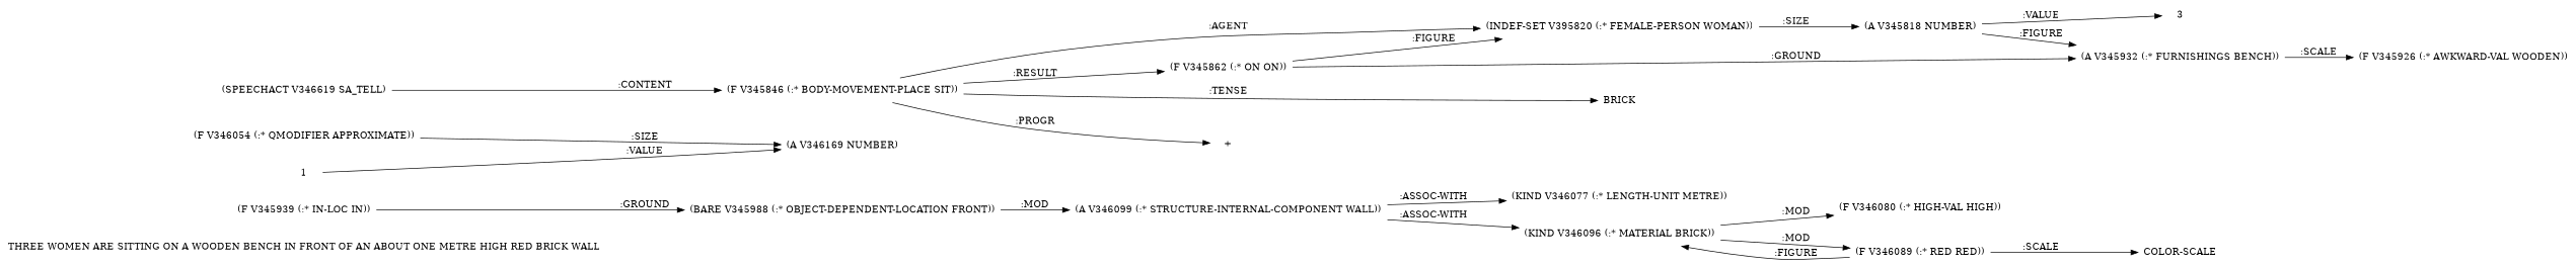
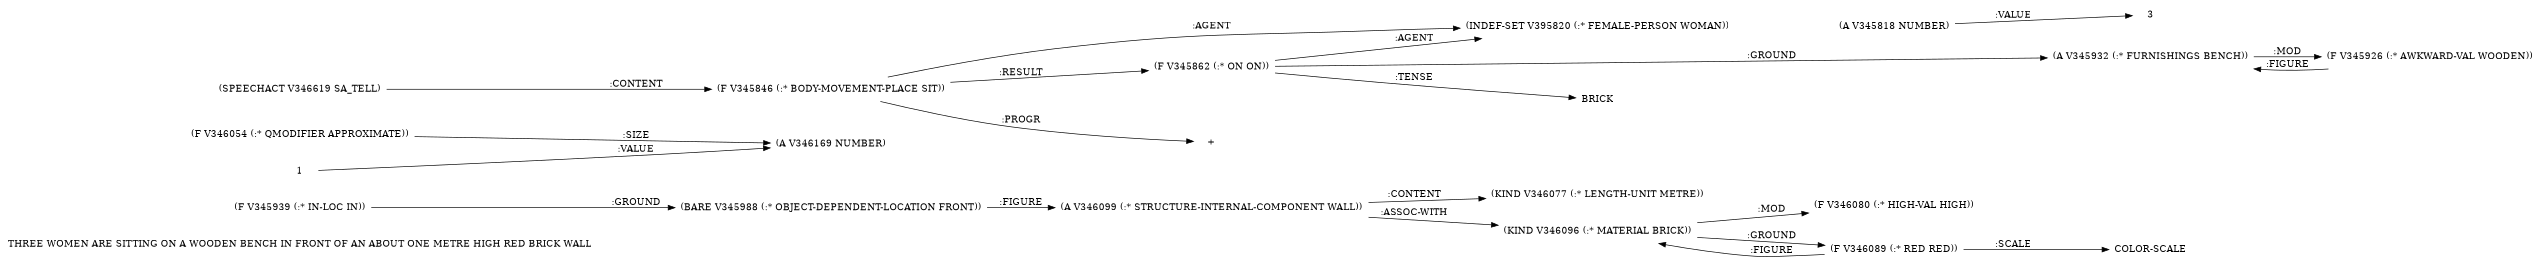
  digraph {
    rankdir=LR
    node [shape=none]
    "THREE WOMEN ARE SITTING ON A WOODEN BENCH IN FRONT OF AN ABOUT ONE METRE HIGH RED BRICK WALL"
    n2 [label="(F V345939 (:* IN-LOC IN))"]
    n3 [label="(BARE V345988 (:* OBJECT-DEPENDENT-LOCATION FRONT))"]
    n4 [label="(A V346099 (:* STRUCTURE-INTERNAL-COMPONENT WALL))"]
    n5 [label="(KIND V346077 (:* LENGTH-UNIT METRE))"]
    n6 [label="(KIND V346096 (:* MATERIAL BRICK))"]
    n7 [label="(F V346080 (:* HIGH-VAL HIGH))"]
    n8 [label="(F V346089 (:* RED RED))"]
    n9 [label="(F V346054 (:* QMODIFIER APPROXIMATE))"]
    n10 [label="(A V346169 NUMBER)"]
    n11 [label="COLOR-SCALE"]
    n12 [label=1]
    n13 [label="(SPEECHACT V346619 SA_TELL)"]
    n14 [label="(F V345846 (:* BODY-MOVEMENT-PLACE SIT))"]
    n15 [label="(F V345862 (:* ON ON))"]
    n16 [label="(INDEF-SET V395820 (:* FEMALE-PERSON WOMAN))"]
    n17 [label=BRICK]
    n18 [label="+"]
    n19 [label="(A V345932 (:* FURNISHINGS BENCH))"]
    n20 [label="(A V345818 NUMBER)"]
    n21 [label="(F V345926 (:* AWKWARD-VAL WOODEN))"]
    n22 [label=3]
    n2 -> n3 [label=":GROUND"]
-   n3 -> n4 [label=":MOD"]
-   n4 -> n5 [label=":ASSOC-WITH"]
+   n3 -> n4 [label=":FIGURE"]
+   n4 -> n5 [label=":CONTENT"]
    n4 -> n6 [label=":ASSOC-WITH"]
    n6 -> n7 [label=":MOD"]
-   n6 -> n8 [label=":MOD"]
+   n6 -> n8 [label=":GROUND"]
    n8 -> n6 [label=":FIGURE"]
    n8 -> n11 [label=":SCALE"]
    n9 -> n10 [label=":SIZE"]
    n12 -> n10 [label=":VALUE"]
    n13 -> n14 [label=":CONTENT"]
    n14 -> n15 [label=":RESULT"]
    n14 -> n16 [label=":AGENT"]
-   n14 -> n17 [label=":TENSE"]
+   n15 -> n17 [label=":TENSE"]
    n14 -> n18 [label=":PROGR"]
-   n15 -> n16 [label=":FIGURE"]
+   n15 -> n16 [label=":AGENT"]
    n15 -> n19 [label=":GROUND"]
-   n16 -> n20 [label=":SIZE"]
-   n19 -> n21 [label=":SCALE"]
+   n19 -> n21 [label=":MOD"]
    n20 -> n22 [label=":VALUE"]
-   n20 -> n19 [label=":FIGURE"]
+   n21 -> n19 [label=":FIGURE"]
  }
